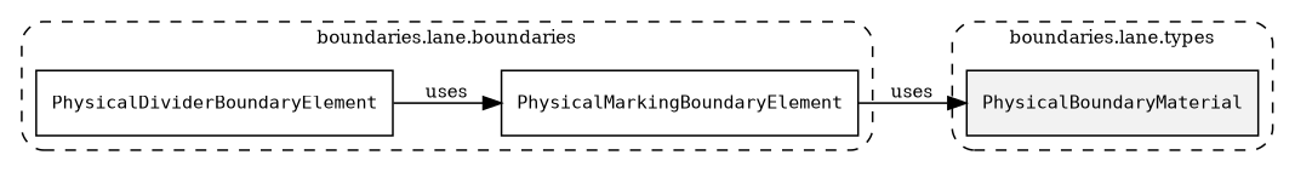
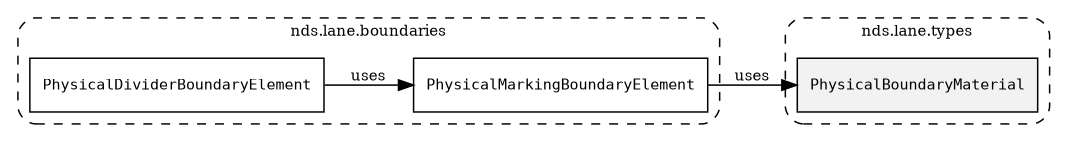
  digraph {
    fontsize=10
    rankdir=LR
    node [fontsize=10 shape=box]
    edge [fontsize=10]
    n1 [fillcolor="#0000000D" label=<<font face="monospace"><table align="center" border="0" cellspacing="0" cellpadding="0"><tr><td href="../../../content/packages/nds.lane.types.html#Enum-PhysicalBoundaryMaterial" title="Enum defined in nds.lane.types">PhysicalBoundaryMaterial</td></tr></table></font>> style=filled]
    n2 [label=<<font face="monospace"><table align="center" border="0" cellspacing="0" cellpadding="0"><tr><td href="../../../content/packages/nds.lane.boundaries.html#Structure-PhysicalDividerBoundaryElement" title="Structure defined in nds.lane.boundaries">PhysicalDividerBoundaryElement</td></tr></table></font>>]
    n3 [label=<<font face="monospace"><table align="center" border="0" cellspacing="0" cellpadding="0"><tr><td href="../../../content/packages/nds.lane.boundaries.html#Structure-PhysicalMarkingBoundaryElement" title="Structure defined in nds.lane.boundaries">PhysicalMarkingBoundaryElement</td></tr></table></font>>]
    subgraph cluster_1 {
-     label="boundaries.lane.types"
+     label="nds.lane.types"
      style="dashed, rounded"
      n1
    }
    subgraph cluster_2 {
-     label="boundaries.lane.boundaries"
+     label="nds.lane.boundaries"
      style="dashed, rounded"
      n2
      n3
    }
    n2 -> n3 [label=uses]
    n3 -> n1 [label=uses]
  }
